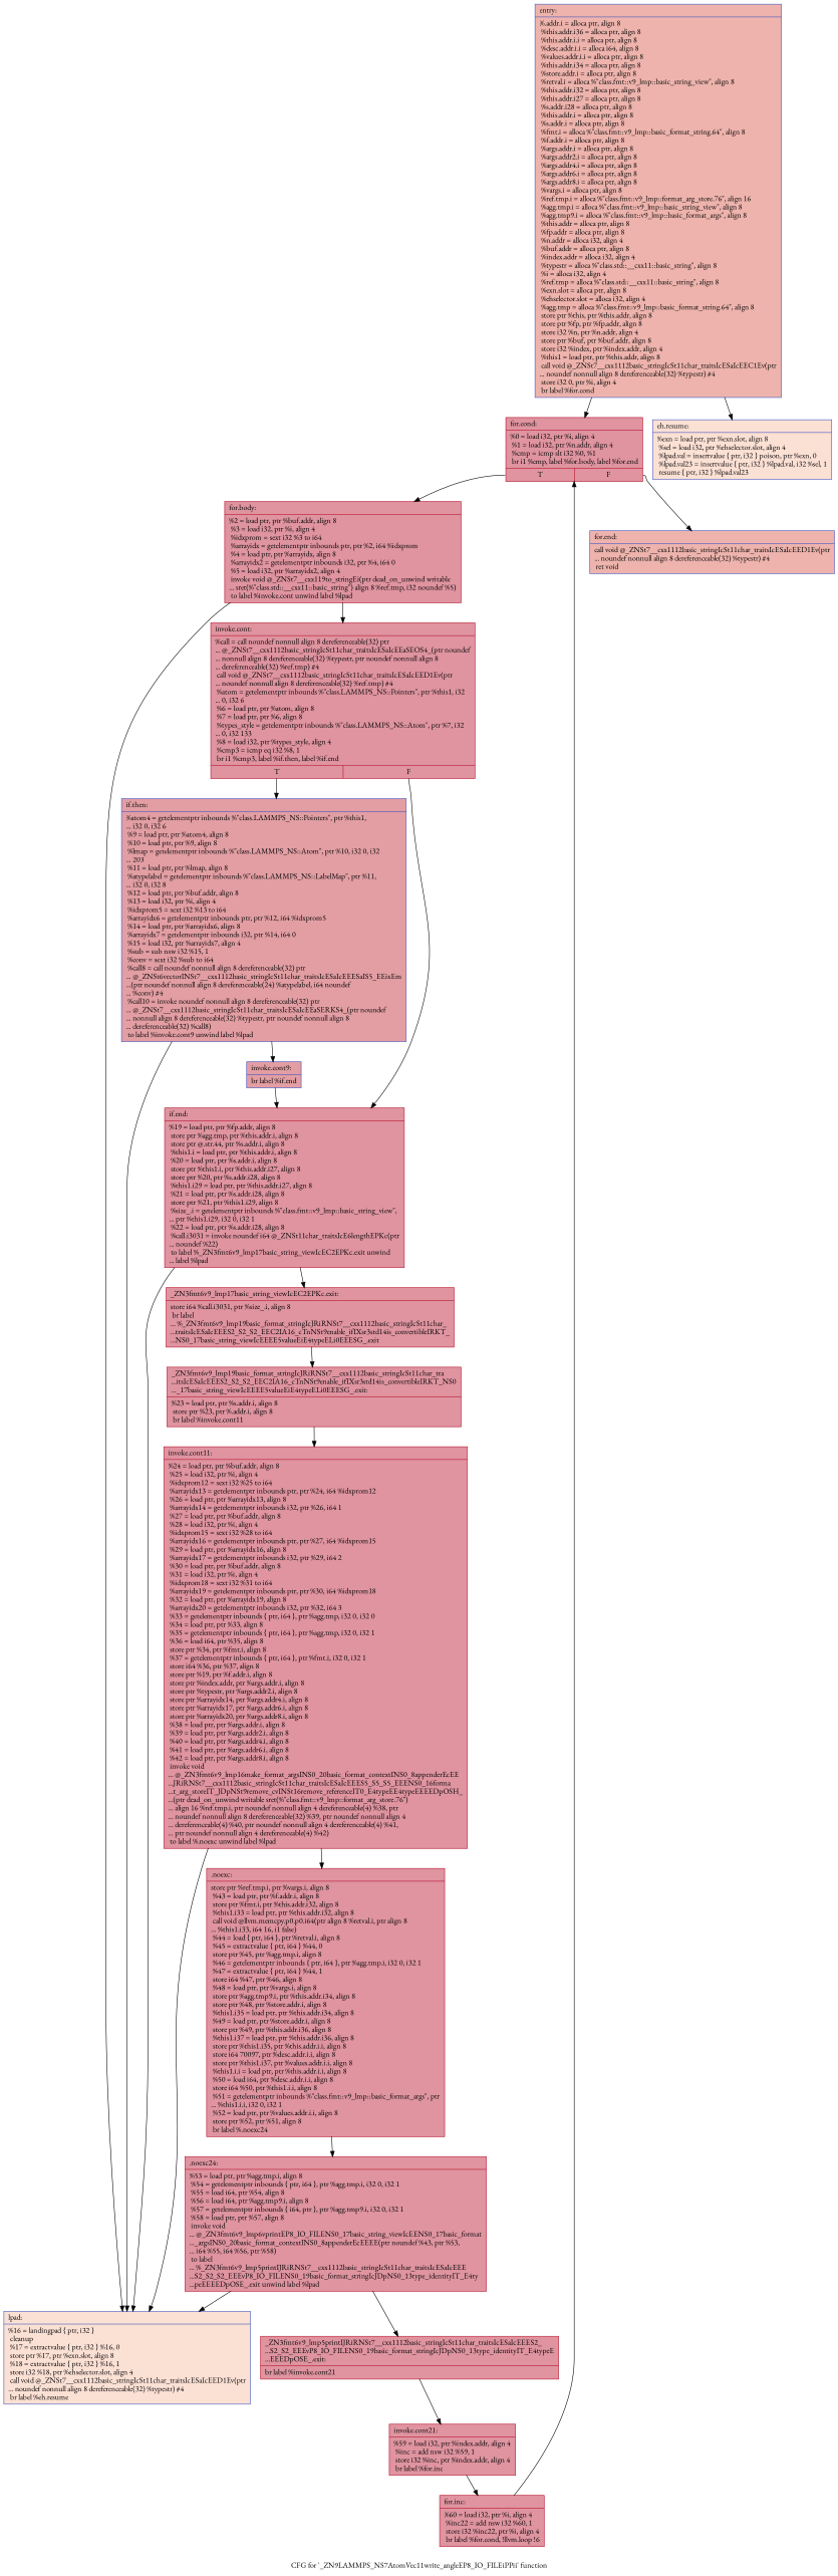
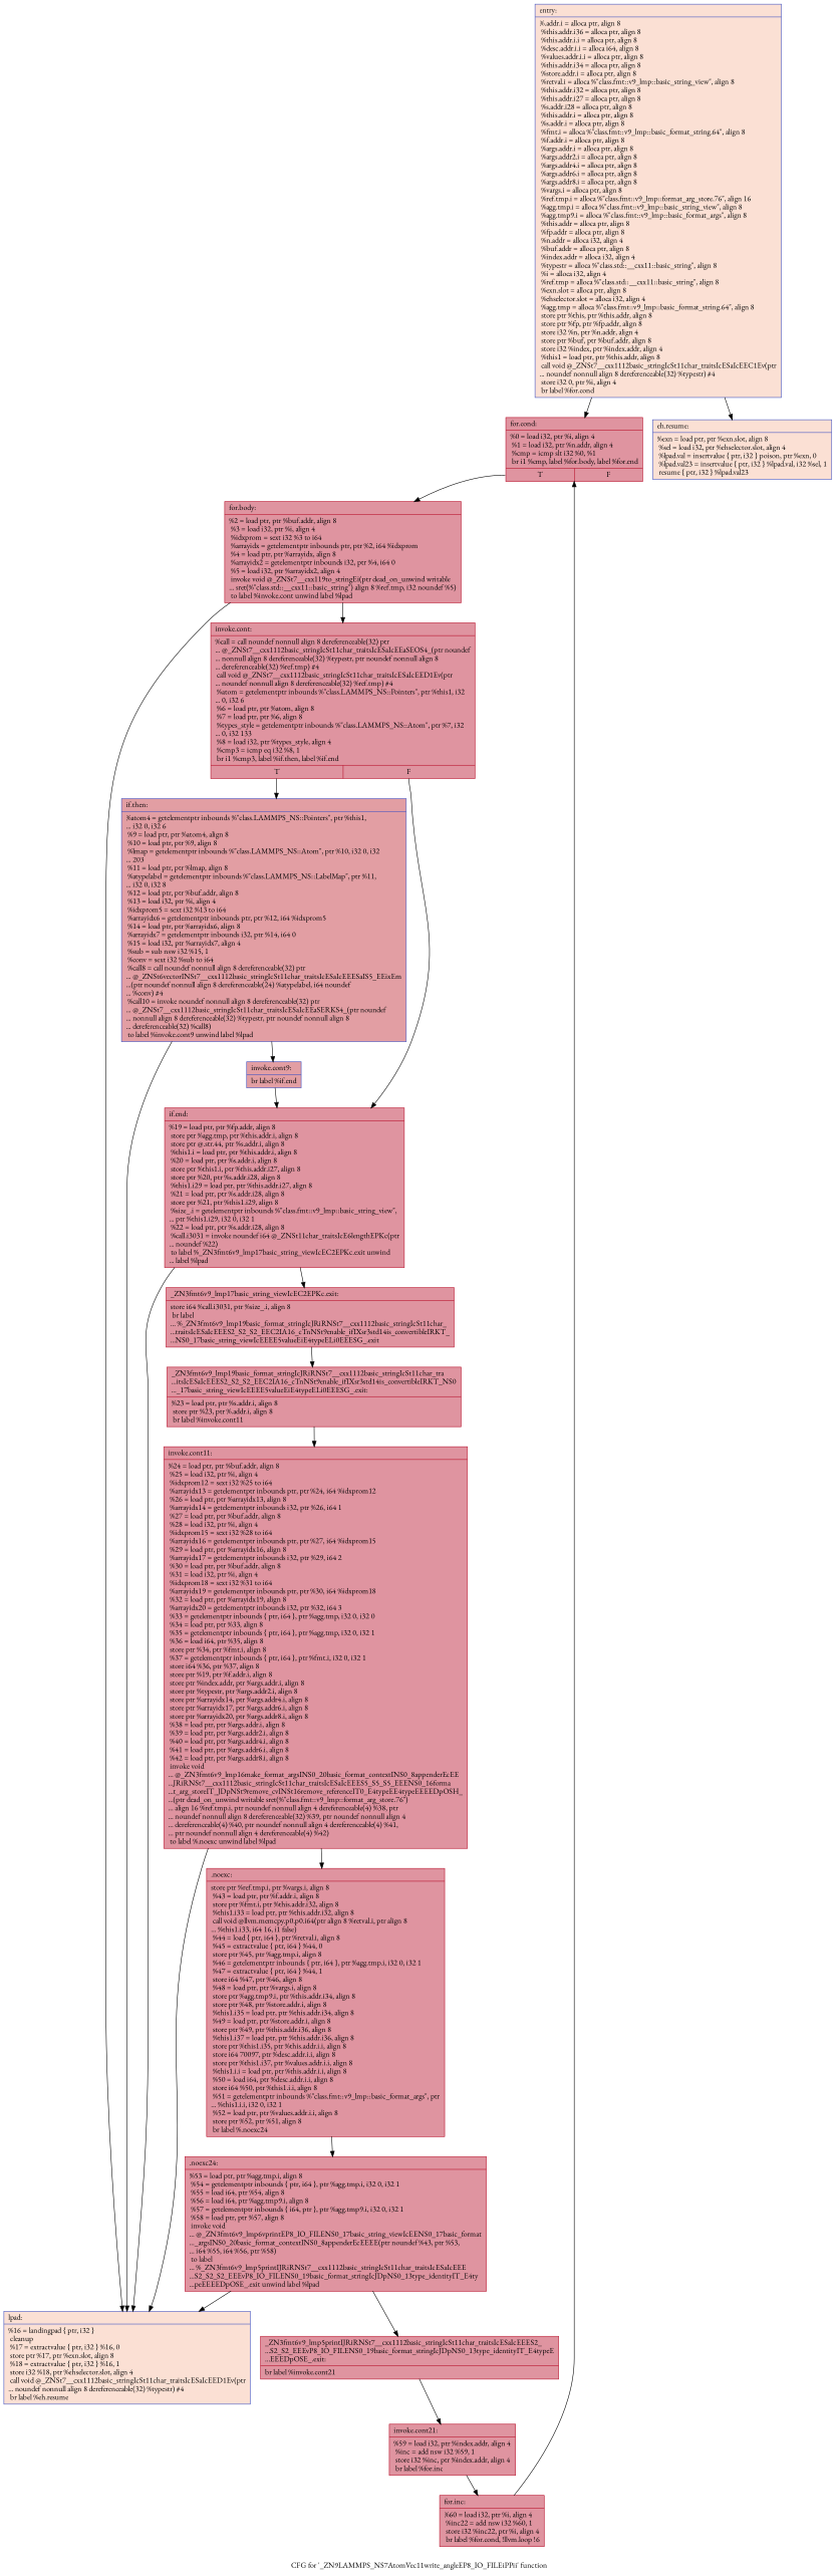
  digraph {
    fontname="EB Garamond"
    label="CFG for '_ZN9LAMMPS_NS7AtomVec11write_angleEP8_IO_FILEiPPii' function"
    node [color="#b70d28ff" fillcolor="#b70d2870" fontname="EB Garamond" shape=record style=filled]
    edge [fontname="EB Garamond"]
-   n1 [color="#3d50c3ff" fillcolor="#d6524470" label="{entry:\l|  %.addr.i = alloca ptr, align 8\l  %this.addr.i36 = alloca ptr, align 8\l  %this.addr.i.i = alloca ptr, align 8\l  %desc.addr.i.i = alloca i64, align 8\l  %values.addr.i.i = alloca ptr, align 8\l  %this.addr.i34 = alloca ptr, align 8\l  %store.addr.i = alloca ptr, align 8\l  %retval.i = alloca %\"class.fmt::v9_lmp::basic_string_view\", align 8\l  %this.addr.i32 = alloca ptr, align 8\l  %this.addr.i27 = alloca ptr, align 8\l  %s.addr.i28 = alloca ptr, align 8\l  %this.addr.i = alloca ptr, align 8\l  %s.addr.i = alloca ptr, align 8\l  %fmt.i = alloca %\"class.fmt::v9_lmp::basic_format_string.64\", align 8\l  %f.addr.i = alloca ptr, align 8\l  %args.addr.i = alloca ptr, align 8\l  %args.addr2.i = alloca ptr, align 8\l  %args.addr4.i = alloca ptr, align 8\l  %args.addr6.i = alloca ptr, align 8\l  %args.addr8.i = alloca ptr, align 8\l  %vargs.i = alloca ptr, align 8\l  %ref.tmp.i = alloca %\"class.fmt::v9_lmp::format_arg_store.76\", align 16\l  %agg.tmp.i = alloca %\"class.fmt::v9_lmp::basic_string_view\", align 8\l  %agg.tmp9.i = alloca %\"class.fmt::v9_lmp::basic_format_args\", align 8\l  %this.addr = alloca ptr, align 8\l  %fp.addr = alloca ptr, align 8\l  %n.addr = alloca i32, align 4\l  %buf.addr = alloca ptr, align 8\l  %index.addr = alloca i32, align 4\l  %typestr = alloca %\"class.std::__cxx11::basic_string\", align 8\l  %i = alloca i32, align 4\l  %ref.tmp = alloca %\"class.std::__cxx11::basic_string\", align 8\l  %exn.slot = alloca ptr, align 8\l  %ehselector.slot = alloca i32, align 4\l  %agg.tmp = alloca %\"class.fmt::v9_lmp::basic_format_string.64\", align 8\l  store ptr %this, ptr %this.addr, align 8\l  store ptr %fp, ptr %fp.addr, align 8\l  store i32 %n, ptr %n.addr, align 4\l  store ptr %buf, ptr %buf.addr, align 8\l  store i32 %index, ptr %index.addr, align 4\l  %this1 = load ptr, ptr %this.addr, align 8\l  call void @_ZNSt7__cxx1112basic_stringIcSt11char_traitsIcESaIcEEC1Ev(ptr\l... noundef nonnull align 8 dereferenceable(32) %typestr) #4\l  store i32 0, ptr %i, align 4\l  br label %for.cond\l}"]
+   n1 [color="#3d50c3ff" fillcolor="#f7b99e70" label="{entry:\l|  %.addr.i = alloca ptr, align 8\l  %this.addr.i36 = alloca ptr, align 8\l  %this.addr.i.i = alloca ptr, align 8\l  %desc.addr.i.i = alloca i64, align 8\l  %values.addr.i.i = alloca ptr, align 8\l  %this.addr.i34 = alloca ptr, align 8\l  %store.addr.i = alloca ptr, align 8\l  %retval.i = alloca %\"class.fmt::v9_lmp::basic_string_view\", align 8\l  %this.addr.i32 = alloca ptr, align 8\l  %this.addr.i27 = alloca ptr, align 8\l  %s.addr.i28 = alloca ptr, align 8\l  %this.addr.i = alloca ptr, align 8\l  %s.addr.i = alloca ptr, align 8\l  %fmt.i = alloca %\"class.fmt::v9_lmp::basic_format_string.64\", align 8\l  %f.addr.i = alloca ptr, align 8\l  %args.addr.i = alloca ptr, align 8\l  %args.addr2.i = alloca ptr, align 8\l  %args.addr4.i = alloca ptr, align 8\l  %args.addr6.i = alloca ptr, align 8\l  %args.addr8.i = alloca ptr, align 8\l  %vargs.i = alloca ptr, align 8\l  %ref.tmp.i = alloca %\"class.fmt::v9_lmp::format_arg_store.76\", align 16\l  %agg.tmp.i = alloca %\"class.fmt::v9_lmp::basic_string_view\", align 8\l  %agg.tmp9.i = alloca %\"class.fmt::v9_lmp::basic_format_args\", align 8\l  %this.addr = alloca ptr, align 8\l  %fp.addr = alloca ptr, align 8\l  %n.addr = alloca i32, align 4\l  %buf.addr = alloca ptr, align 8\l  %index.addr = alloca i32, align 4\l  %typestr = alloca %\"class.std::__cxx11::basic_string\", align 8\l  %i = alloca i32, align 4\l  %ref.tmp = alloca %\"class.std::__cxx11::basic_string\", align 8\l  %exn.slot = alloca ptr, align 8\l  %ehselector.slot = alloca i32, align 4\l  %agg.tmp = alloca %\"class.fmt::v9_lmp::basic_format_string.64\", align 8\l  store ptr %this, ptr %this.addr, align 8\l  store ptr %fp, ptr %fp.addr, align 8\l  store i32 %n, ptr %n.addr, align 4\l  store ptr %buf, ptr %buf.addr, align 8\l  store i32 %index, ptr %index.addr, align 4\l  %this1 = load ptr, ptr %this.addr, align 8\l  call void @_ZNSt7__cxx1112basic_stringIcSt11char_traitsIcESaIcEEC1Ev(ptr\l... noundef nonnull align 8 dereferenceable(32) %typestr) #4\l  store i32 0, ptr %i, align 4\l  br label %for.cond\l}"]
    n2 [label="{for.cond:\l|  %0 = load i32, ptr %i, align 4\l  %1 = load i32, ptr %n.addr, align 4\l  %cmp = icmp slt i32 %0, %1\l  br i1 %cmp, label %for.body, label %for.end\l|{<s0>T|<s1>F}}"]
    n3 [color="#3d50c3ff" fillcolor="#f7b99e70" label="{eh.resume:\l|  %exn = load ptr, ptr %exn.slot, align 8\l  %sel = load i32, ptr %ehselector.slot, align 4\l  %lpad.val = insertvalue \{ ptr, i32 \} poison, ptr %exn, 0\l  %lpad.val23 = insertvalue \{ ptr, i32 \} %lpad.val, i32 %sel, 1\l  resume \{ ptr, i32 \} %lpad.val23\l}"]
    n4 [label="{for.body:\l|  %2 = load ptr, ptr %buf.addr, align 8\l  %3 = load i32, ptr %i, align 4\l  %idxprom = sext i32 %3 to i64\l  %arrayidx = getelementptr inbounds ptr, ptr %2, i64 %idxprom\l  %4 = load ptr, ptr %arrayidx, align 8\l  %arrayidx2 = getelementptr inbounds i32, ptr %4, i64 0\l  %5 = load i32, ptr %arrayidx2, align 4\l  invoke void @_ZNSt7__cxx119to_stringEi(ptr dead_on_unwind writable\l... sret(%\"class.std::__cxx11::basic_string\") align 8 %ref.tmp, i32 noundef %5)\l          to label %invoke.cont unwind label %lpad\l}"]
-   n5 [color="#3d50c3ff" fillcolor="#d6524470" label="{for.end:\l|  call void @_ZNSt7__cxx1112basic_stringIcSt11char_traitsIcESaIcEED1Ev(ptr\l... noundef nonnull align 8 dereferenceable(32) %typestr) #4\l  ret void\l}"]
    n6 [label="{invoke.cont:\l|  %call = call noundef nonnull align 8 dereferenceable(32) ptr\l... @_ZNSt7__cxx1112basic_stringIcSt11char_traitsIcESaIcEEaSEOS4_(ptr noundef\l... nonnull align 8 dereferenceable(32) %typestr, ptr noundef nonnull align 8\l... dereferenceable(32) %ref.tmp) #4\l  call void @_ZNSt7__cxx1112basic_stringIcSt11char_traitsIcESaIcEED1Ev(ptr\l... noundef nonnull align 8 dereferenceable(32) %ref.tmp) #4\l  %atom = getelementptr inbounds %\"class.LAMMPS_NS::Pointers\", ptr %this1, i32\l... 0, i32 6\l  %6 = load ptr, ptr %atom, align 8\l  %7 = load ptr, ptr %6, align 8\l  %types_style = getelementptr inbounds %\"class.LAMMPS_NS::Atom\", ptr %7, i32\l... 0, i32 133\l  %8 = load i32, ptr %types_style, align 4\l  %cmp3 = icmp eq i32 %8, 1\l  br i1 %cmp3, label %if.then, label %if.end\l|{<s0>T|<s1>F}}"]
    n7 [color="#3d50c3ff" fillcolor="#f7b99e70" label="{lpad:\l|  %16 = landingpad \{ ptr, i32 \}\l          cleanup\l  %17 = extractvalue \{ ptr, i32 \} %16, 0\l  store ptr %17, ptr %exn.slot, align 8\l  %18 = extractvalue \{ ptr, i32 \} %16, 1\l  store i32 %18, ptr %ehselector.slot, align 4\l  call void @_ZNSt7__cxx1112basic_stringIcSt11char_traitsIcESaIcEED1Ev(ptr\l... noundef nonnull align 8 dereferenceable(32) %typestr) #4\l  br label %eh.resume\l}"]
    n8 [color="#3d50c3ff" fillcolor="#be242e70" label="{if.then:\l|  %atom4 = getelementptr inbounds %\"class.LAMMPS_NS::Pointers\", ptr %this1,\l... i32 0, i32 6\l  %9 = load ptr, ptr %atom4, align 8\l  %10 = load ptr, ptr %9, align 8\l  %lmap = getelementptr inbounds %\"class.LAMMPS_NS::Atom\", ptr %10, i32 0, i32\l... 203\l  %11 = load ptr, ptr %lmap, align 8\l  %atypelabel = getelementptr inbounds %\"class.LAMMPS_NS::LabelMap\", ptr %11,\l... i32 0, i32 8\l  %12 = load ptr, ptr %buf.addr, align 8\l  %13 = load i32, ptr %i, align 4\l  %idxprom5 = sext i32 %13 to i64\l  %arrayidx6 = getelementptr inbounds ptr, ptr %12, i64 %idxprom5\l  %14 = load ptr, ptr %arrayidx6, align 8\l  %arrayidx7 = getelementptr inbounds i32, ptr %14, i64 0\l  %15 = load i32, ptr %arrayidx7, align 4\l  %sub = sub nsw i32 %15, 1\l  %conv = sext i32 %sub to i64\l  %call8 = call noundef nonnull align 8 dereferenceable(32) ptr\l... @_ZNSt6vectorINSt7__cxx1112basic_stringIcSt11char_traitsIcESaIcEEESaIS5_EEixEm\l...(ptr noundef nonnull align 8 dereferenceable(24) %atypelabel, i64 noundef\l... %conv) #4\l  %call10 = invoke noundef nonnull align 8 dereferenceable(32) ptr\l... @_ZNSt7__cxx1112basic_stringIcSt11char_traitsIcESaIcEEaSERKS4_(ptr noundef\l... nonnull align 8 dereferenceable(32) %typestr, ptr noundef nonnull align 8\l... dereferenceable(32) %call8)\l          to label %invoke.cont9 unwind label %lpad\l}"]
    n9 [label="{if.end:\l|  %19 = load ptr, ptr %fp.addr, align 8\l  store ptr %agg.tmp, ptr %this.addr.i, align 8\l  store ptr @.str.44, ptr %s.addr.i, align 8\l  %this1.i = load ptr, ptr %this.addr.i, align 8\l  %20 = load ptr, ptr %s.addr.i, align 8\l  store ptr %this1.i, ptr %this.addr.i27, align 8\l  store ptr %20, ptr %s.addr.i28, align 8\l  %this1.i29 = load ptr, ptr %this.addr.i27, align 8\l  %21 = load ptr, ptr %s.addr.i28, align 8\l  store ptr %21, ptr %this1.i29, align 8\l  %size_.i = getelementptr inbounds %\"class.fmt::v9_lmp::basic_string_view\",\l... ptr %this1.i29, i32 0, i32 1\l  %22 = load ptr, ptr %s.addr.i28, align 8\l  %call.i3031 = invoke noundef i64 @_ZNSt11char_traitsIcE6lengthEPKc(ptr\l... noundef %22)\l          to label %_ZN3fmt6v9_lmp17basic_string_viewIcEC2EPKc.exit unwind\l... label %lpad\l}"]
    n10 [color="#3d50c3ff" fillcolor="#be242e70" label="{invoke.cont9:\l|  br label %if.end\l}"]
    n11 [label="{_ZN3fmt6v9_lmp17basic_string_viewIcEC2EPKc.exit:\l|  store i64 %call.i3031, ptr %size_.i, align 8\l  br label\l... %_ZN3fmt6v9_lmp19basic_format_stringIcJRiRNSt7__cxx1112basic_stringIcSt11char_\l...traitsIcESaIcEEES2_S2_S2_EEC2IA16_cTnNSt9enable_ifIXsr3std14is_convertibleIRKT_\l...NS0_17basic_string_viewIcEEEE5valueEiE4typeELi0EEESG_.exit\l}"]
    n12 [label="{_ZN3fmt6v9_lmp19basic_format_stringIcJRiRNSt7__cxx1112basic_stringIcSt11char_tra\l...itsIcESaIcEEES2_S2_S2_EEC2IA16_cTnNSt9enable_ifIXsr3std14is_convertibleIRKT_NS0\l..._17basic_string_viewIcEEEE5valueEiE4typeELi0EEESG_.exit:\l|  %23 = load ptr, ptr %s.addr.i, align 8\l  store ptr %23, ptr %.addr.i, align 8\l  br label %invoke.cont11\l}"]
    n13 [label="{invoke.cont11:\l|  %24 = load ptr, ptr %buf.addr, align 8\l  %25 = load i32, ptr %i, align 4\l  %idxprom12 = sext i32 %25 to i64\l  %arrayidx13 = getelementptr inbounds ptr, ptr %24, i64 %idxprom12\l  %26 = load ptr, ptr %arrayidx13, align 8\l  %arrayidx14 = getelementptr inbounds i32, ptr %26, i64 1\l  %27 = load ptr, ptr %buf.addr, align 8\l  %28 = load i32, ptr %i, align 4\l  %idxprom15 = sext i32 %28 to i64\l  %arrayidx16 = getelementptr inbounds ptr, ptr %27, i64 %idxprom15\l  %29 = load ptr, ptr %arrayidx16, align 8\l  %arrayidx17 = getelementptr inbounds i32, ptr %29, i64 2\l  %30 = load ptr, ptr %buf.addr, align 8\l  %31 = load i32, ptr %i, align 4\l  %idxprom18 = sext i32 %31 to i64\l  %arrayidx19 = getelementptr inbounds ptr, ptr %30, i64 %idxprom18\l  %32 = load ptr, ptr %arrayidx19, align 8\l  %arrayidx20 = getelementptr inbounds i32, ptr %32, i64 3\l  %33 = getelementptr inbounds \{ ptr, i64 \}, ptr %agg.tmp, i32 0, i32 0\l  %34 = load ptr, ptr %33, align 8\l  %35 = getelementptr inbounds \{ ptr, i64 \}, ptr %agg.tmp, i32 0, i32 1\l  %36 = load i64, ptr %35, align 8\l  store ptr %34, ptr %fmt.i, align 8\l  %37 = getelementptr inbounds \{ ptr, i64 \}, ptr %fmt.i, i32 0, i32 1\l  store i64 %36, ptr %37, align 8\l  store ptr %19, ptr %f.addr.i, align 8\l  store ptr %index.addr, ptr %args.addr.i, align 8\l  store ptr %typestr, ptr %args.addr2.i, align 8\l  store ptr %arrayidx14, ptr %args.addr4.i, align 8\l  store ptr %arrayidx17, ptr %args.addr6.i, align 8\l  store ptr %arrayidx20, ptr %args.addr8.i, align 8\l  %38 = load ptr, ptr %args.addr.i, align 8\l  %39 = load ptr, ptr %args.addr2.i, align 8\l  %40 = load ptr, ptr %args.addr4.i, align 8\l  %41 = load ptr, ptr %args.addr6.i, align 8\l  %42 = load ptr, ptr %args.addr8.i, align 8\l  invoke void\l... @_ZN3fmt6v9_lmp16make_format_argsINS0_20basic_format_contextINS0_8appenderEcEE\l...JRiRNSt7__cxx1112basic_stringIcSt11char_traitsIcESaIcEEES5_S5_S5_EEENS0_16forma\l...t_arg_storeIT_JDpNSt9remove_cvINSt16remove_referenceIT0_E4typeEE4typeEEEEDpOSH_\l...(ptr dead_on_unwind writable sret(%\"class.fmt::v9_lmp::format_arg_store.76\")\l... align 16 %ref.tmp.i, ptr noundef nonnull align 4 dereferenceable(4) %38, ptr\l... noundef nonnull align 8 dereferenceable(32) %39, ptr noundef nonnull align 4\l... dereferenceable(4) %40, ptr noundef nonnull align 4 dereferenceable(4) %41,\l... ptr noundef nonnull align 4 dereferenceable(4) %42)\l          to label %.noexc unwind label %lpad\l}"]
    n14 [label="{.noexc:\l|  store ptr %ref.tmp.i, ptr %vargs.i, align 8\l  %43 = load ptr, ptr %f.addr.i, align 8\l  store ptr %fmt.i, ptr %this.addr.i32, align 8\l  %this1.i33 = load ptr, ptr %this.addr.i32, align 8\l  call void @llvm.memcpy.p0.p0.i64(ptr align 8 %retval.i, ptr align 8\l... %this1.i33, i64 16, i1 false)\l  %44 = load \{ ptr, i64 \}, ptr %retval.i, align 8\l  %45 = extractvalue \{ ptr, i64 \} %44, 0\l  store ptr %45, ptr %agg.tmp.i, align 8\l  %46 = getelementptr inbounds \{ ptr, i64 \}, ptr %agg.tmp.i, i32 0, i32 1\l  %47 = extractvalue \{ ptr, i64 \} %44, 1\l  store i64 %47, ptr %46, align 8\l  %48 = load ptr, ptr %vargs.i, align 8\l  store ptr %agg.tmp9.i, ptr %this.addr.i34, align 8\l  store ptr %48, ptr %store.addr.i, align 8\l  %this1.i35 = load ptr, ptr %this.addr.i34, align 8\l  %49 = load ptr, ptr %store.addr.i, align 8\l  store ptr %49, ptr %this.addr.i36, align 8\l  %this1.i37 = load ptr, ptr %this.addr.i36, align 8\l  store ptr %this1.i35, ptr %this.addr.i.i, align 8\l  store i64 70097, ptr %desc.addr.i.i, align 8\l  store ptr %this1.i37, ptr %values.addr.i.i, align 8\l  %this1.i.i = load ptr, ptr %this.addr.i.i, align 8\l  %50 = load i64, ptr %desc.addr.i.i, align 8\l  store i64 %50, ptr %this1.i.i, align 8\l  %51 = getelementptr inbounds %\"class.fmt::v9_lmp::basic_format_args\", ptr\l... %this1.i.i, i32 0, i32 1\l  %52 = load ptr, ptr %values.addr.i.i, align 8\l  store ptr %52, ptr %51, align 8\l  br label %.noexc24\l}"]
    n15 [label="{.noexc24:\l|  %53 = load ptr, ptr %agg.tmp.i, align 8\l  %54 = getelementptr inbounds \{ ptr, i64 \}, ptr %agg.tmp.i, i32 0, i32 1\l  %55 = load i64, ptr %54, align 8\l  %56 = load i64, ptr %agg.tmp9.i, align 8\l  %57 = getelementptr inbounds \{ i64, ptr \}, ptr %agg.tmp9.i, i32 0, i32 1\l  %58 = load ptr, ptr %57, align 8\l  invoke void\l... @_ZN3fmt6v9_lmp6vprintEP8_IO_FILENS0_17basic_string_viewIcEENS0_17basic_format\l..._argsINS0_20basic_format_contextINS0_8appenderEcEEEE(ptr noundef %43, ptr %53,\l... i64 %55, i64 %56, ptr %58)\l          to label\l... %_ZN3fmt6v9_lmp5printIJRiRNSt7__cxx1112basic_stringIcSt11char_traitsIcESaIcEEE\l...S2_S2_S2_EEEvP8_IO_FILENS0_19basic_format_stringIcJDpNS0_13type_identityIT_E4ty\l...peEEEEDpOSE_.exit unwind label %lpad\l}"]
    n16 [label="{_ZN3fmt6v9_lmp5printIJRiRNSt7__cxx1112basic_stringIcSt11char_traitsIcESaIcEEES2_\l...S2_S2_EEEvP8_IO_FILENS0_19basic_format_stringIcJDpNS0_13type_identityIT_E4typeE\l...EEEDpOSE_.exit:\l|  br label %invoke.cont21\l}"]
    n17 [label="{invoke.cont21:\l|  %59 = load i32, ptr %index.addr, align 4\l  %inc = add nsw i32 %59, 1\l  store i32 %inc, ptr %index.addr, align 4\l  br label %for.inc\l}"]
    n18 [label="{for.inc:\l|  %60 = load i32, ptr %i, align 4\l  %inc22 = add nsw i32 %60, 1\l  store i32 %inc22, ptr %i, align 4\l  br label %for.cond, !llvm.loop !6\l}"]
    n1 -> n2
    n1 -> n3
    n2 -> n4 [tailport=s0]
-   n2 -> n5 [tailport=s1]
    n4 -> n6
    n4 -> n7
    n6 -> n8 [tailport=s0]
    n6 -> n9 [tailport=s1]
    n8 -> n7
    n8 -> n10
    n9 -> n7
    n9 -> n11
    n10 -> n9
    n11 -> n12
    n12 -> n13
    n13 -> n7
    n13 -> n14
    n14 -> n15
    n15 -> n7
    n15 -> n16
    n16 -> n17
    n17 -> n18
    n18 -> n2
  }
